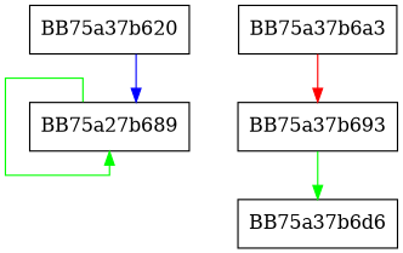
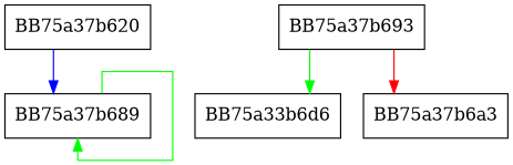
  digraph {
    splines=ortho
    node [shape=box]
    edge [color=green]
    n1 [label=BB75a37b620]
-   BB75a37b689 [label=BB75a27b689]
+   BB75a37b689
    BB75a37b693
-   BB75a37b6d6
+   BB75a37b6d6 [label=BB75a33b6d6]
    BB75a37b6a3
    n1 -> BB75a37b689 [color=blue]
    BB75a37b689 -> BB75a37b689
    BB75a37b693 -> BB75a37b6d6
-   BB75a37b6a3 -> BB75a37b693 [color=red]
+   BB75a37b693 -> BB75a37b6a3 [color=red]
  }
